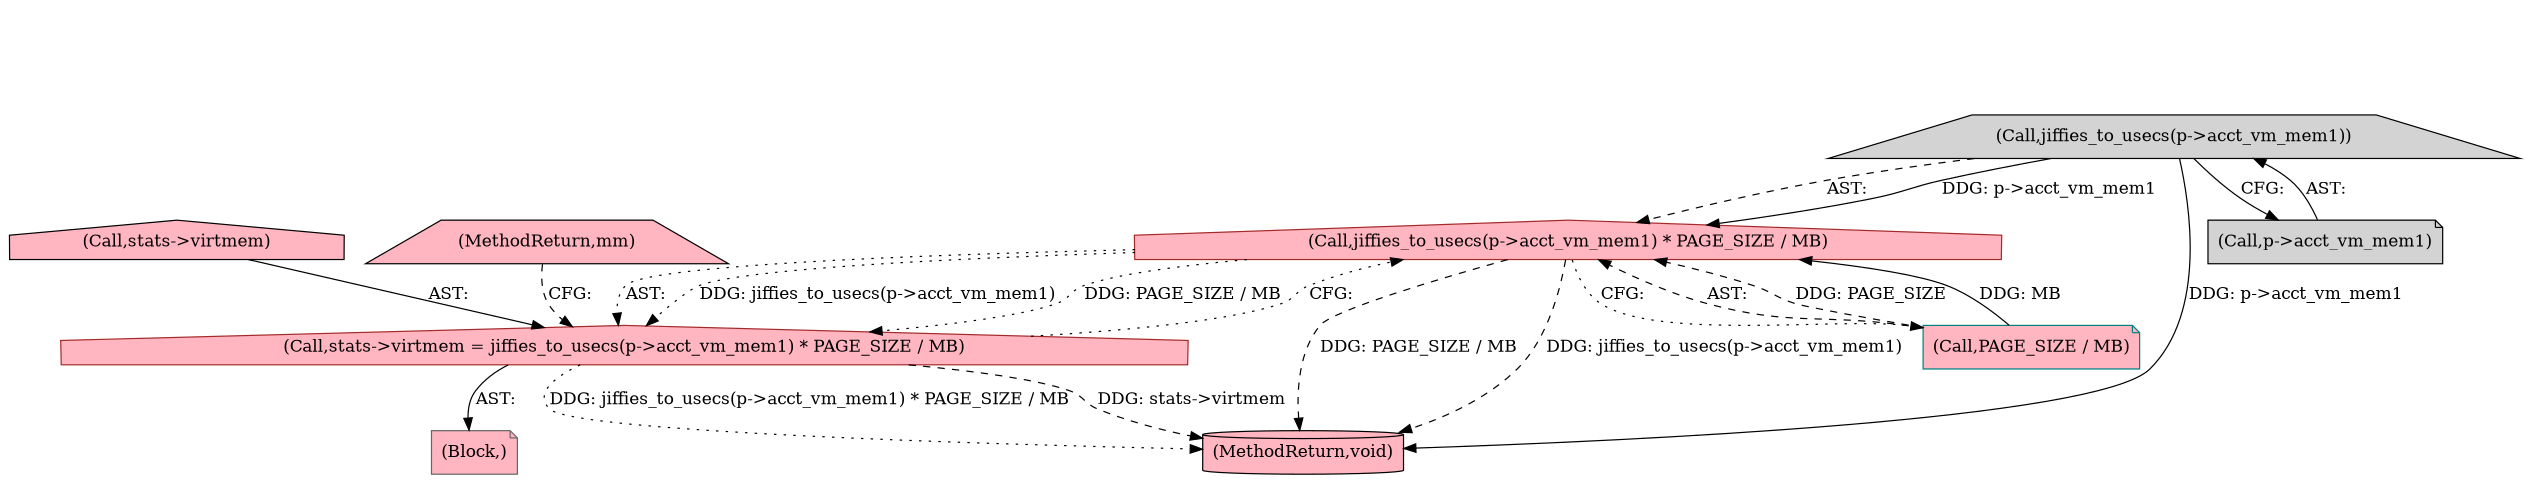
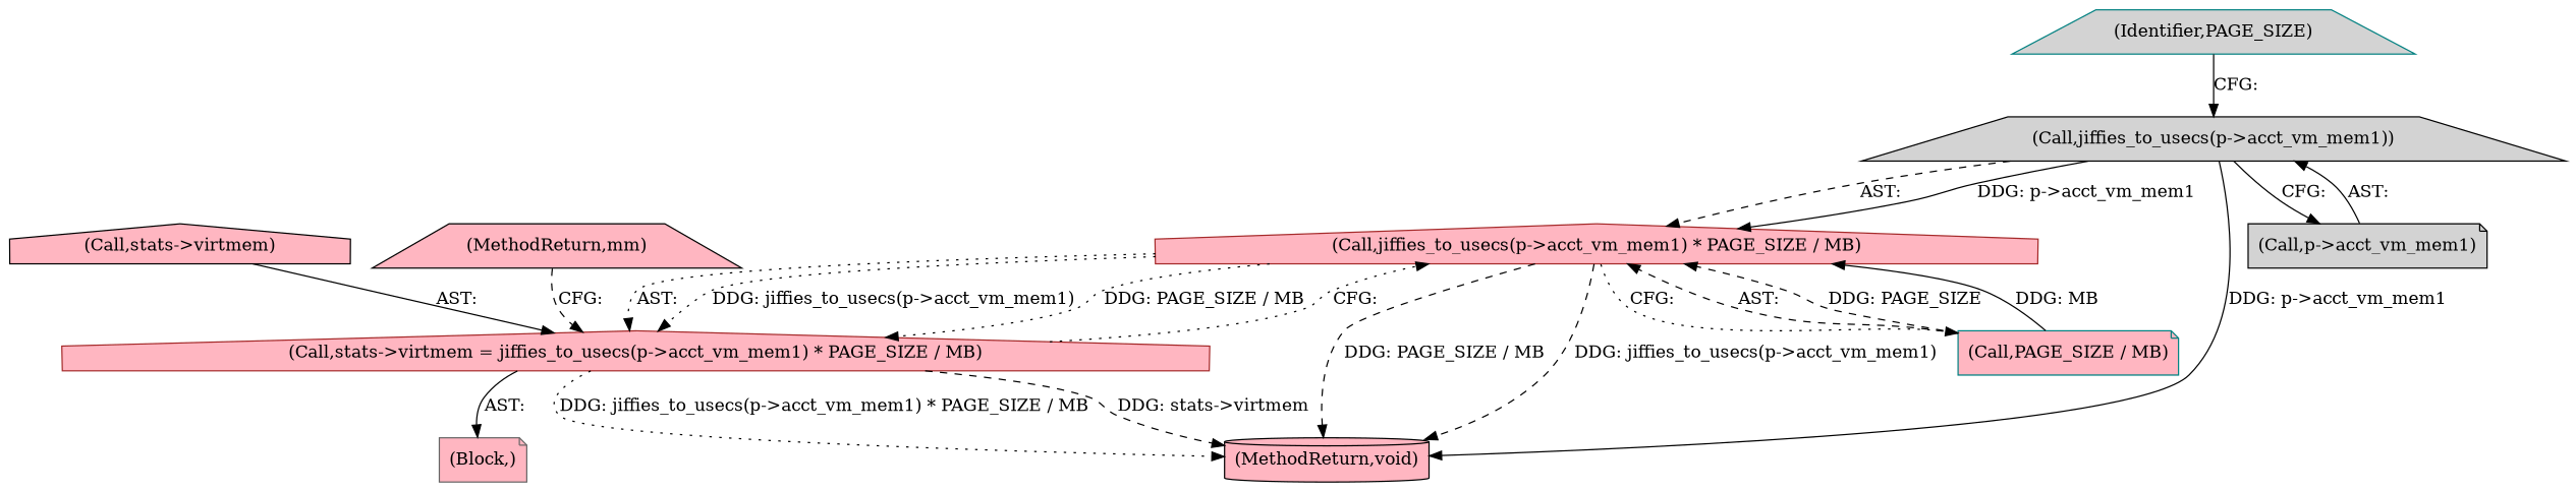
  digraph {
    node [color=black fillcolor=lightpink shape=trapezium style=filled]
    edge [style=solid]
    n1 [fillcolor=lightgrey label="(Call,jiffies_to_usecs(p->acct_vm_mem1))"]
    n2 [color=brown label="(Call,jiffies_to_usecs(p->acct_vm_mem1) * PAGE_SIZE / MB)" shape=house]
    n3 [label="(MethodReturn,void)" shape=cylinder]
    n4 [fillcolor=lightgrey label="(Call,p->acct_vm_mem1)" shape=note]
    n5 [color=brown label="(Call,stats->virtmem = jiffies_to_usecs(p->acct_vm_mem1) * PAGE_SIZE / MB)" shape=house]
    n6 [color=teal label="(Call,PAGE_SIZE / MB)" shape=note]
    n7 [color=gray40 label="(Block,)" shape=note]
+   n8 [color=teal fillcolor=lightgrey label="(Identifier,PAGE_SIZE)"]
    n9 [label="(Call,stats->virtmem)" shape=house]
    n10 [label="(MethodReturn,mm)"]
    n1 -> n2 [label="AST: " style=dashed]
    n1 -> n2 [label="DDG: p->acct_vm_mem1"]
    n1 -> n3 [label="DDG: p->acct_vm_mem1"]
    n1 -> n4 [label="CFG: "]
    n2 -> n3 [label="DDG: PAGE_SIZE / MB" style=dashed]
    n2 -> n3 [label="DDG: jiffies_to_usecs(p->acct_vm_mem1)" style=dashed]
    n2 -> n5 [label="AST: " style=dotted]
    n2 -> n5 [label="DDG: jiffies_to_usecs(p->acct_vm_mem1)" style=dotted]
    n2 -> n5 [label="DDG: PAGE_SIZE / MB" style=dotted]
    n2 -> n6 [label="CFG: " style=dotted]
    n4 -> n1 [label="AST: "]
    n5 -> n2 [label="CFG: " style=dotted]
    n5 -> n3 [label="DDG: jiffies_to_usecs(p->acct_vm_mem1) * PAGE_SIZE / MB" style=dotted]
    n5 -> n3 [label="DDG: stats->virtmem" style=dashed]
    n5 -> n7 [label="AST: "]
    n6 -> n2 [label="AST: " style=dashed]
    n6 -> n2 [label="DDG: PAGE_SIZE" style=dashed]
    n6 -> n2 [label="DDG: MB"]
+   n8 -> n1 [label="CFG: "]
    n9 -> n5 [label="AST: "]
    n10 -> n5 [label="CFG: " style=dashed]
  }
